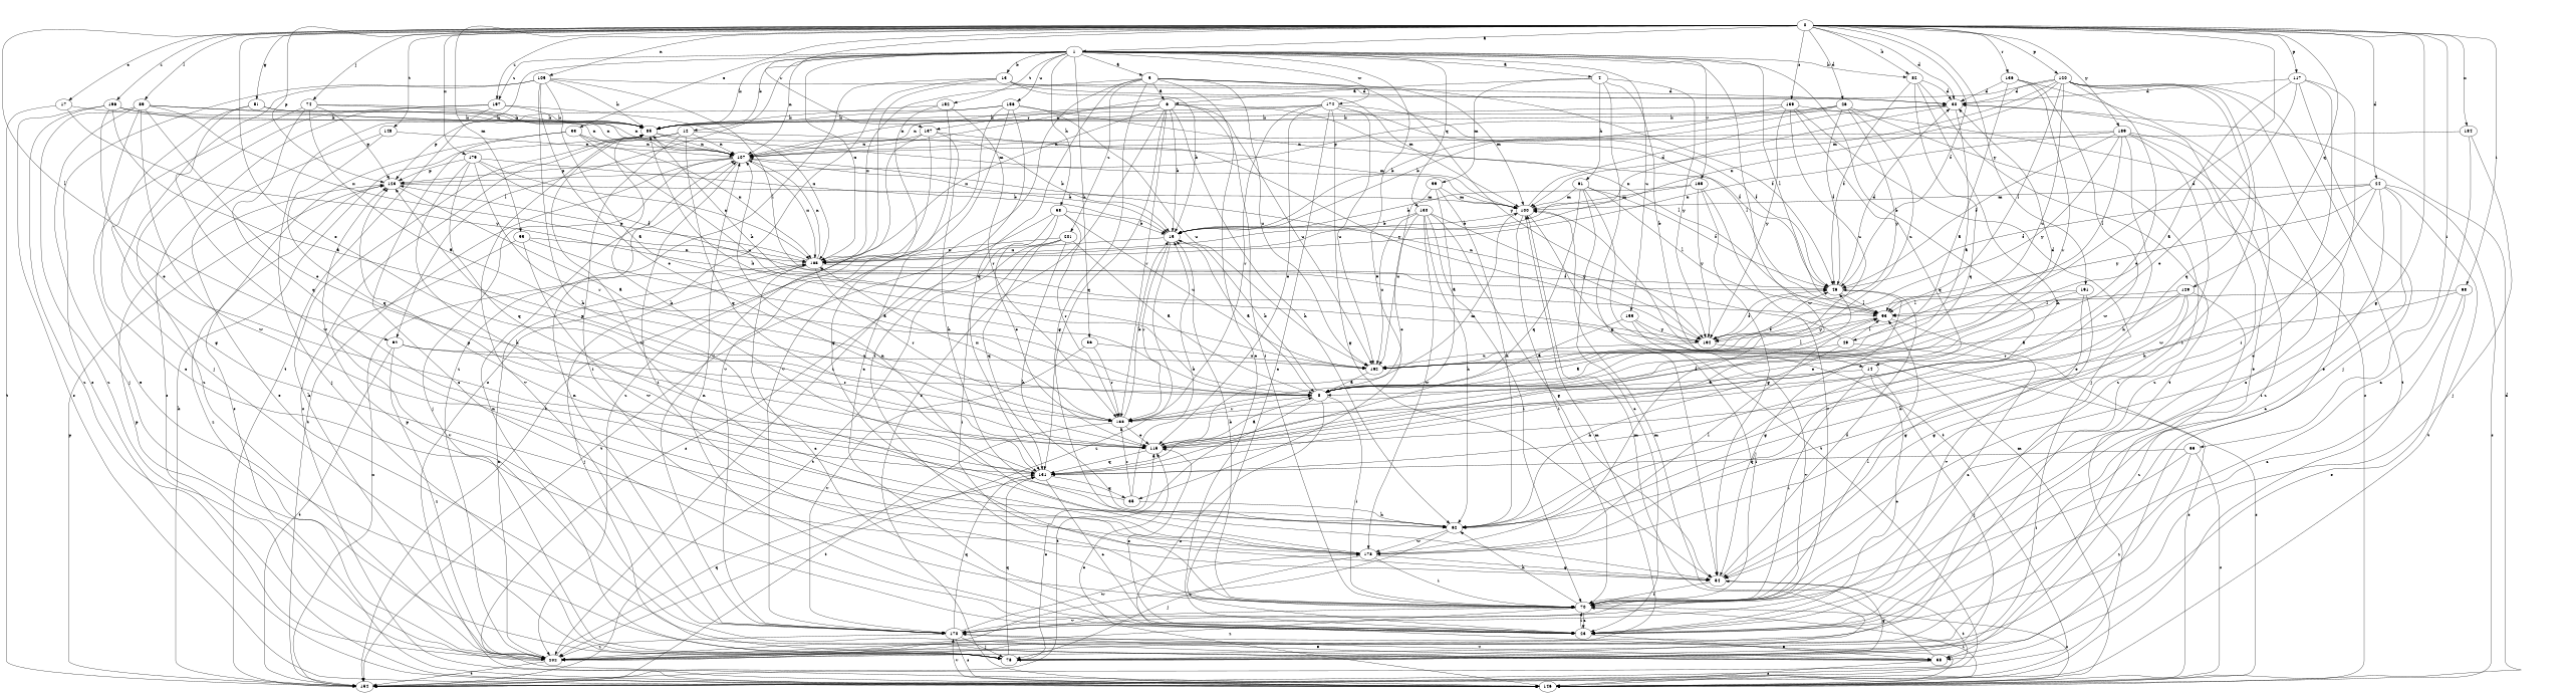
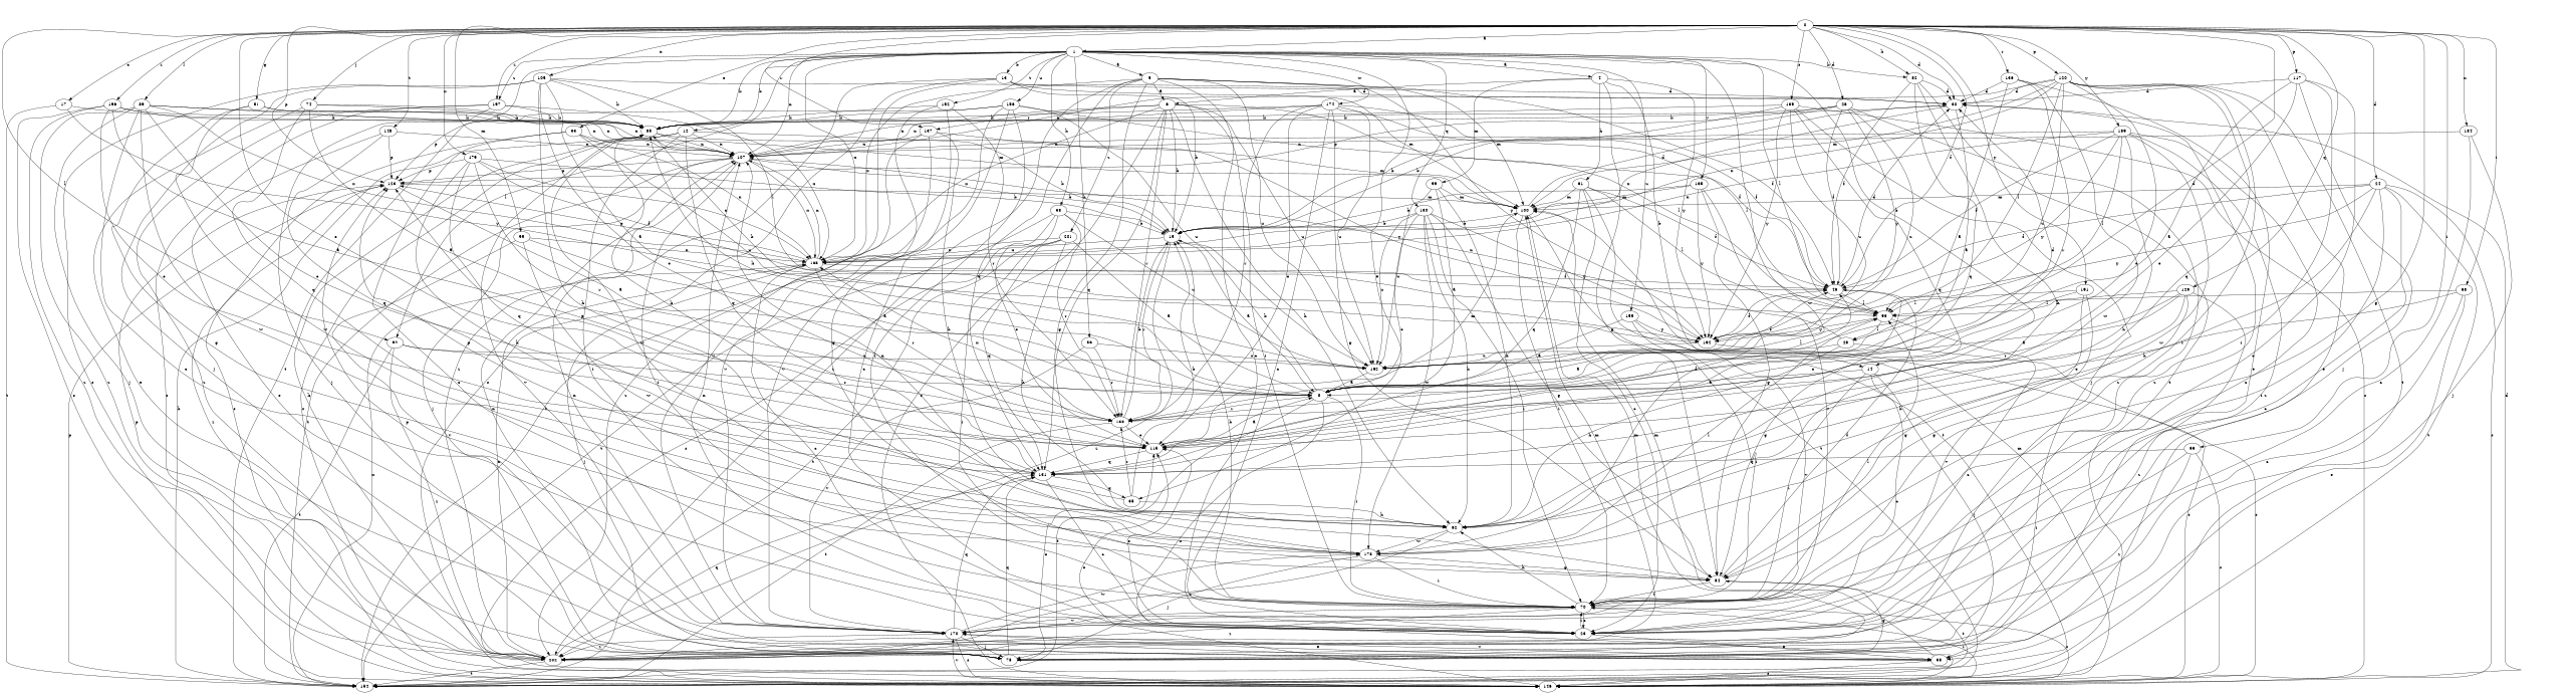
  strict digraph {
    0
    1
    17
    24
    26
    29
    30
    33
    46
    51
    54
    66
    68
    74
    82
    89
    92
    95
    105
    115
    117
    120
    123
    129
    136
    137
    139
    148
    179
    184
    189
    191
    196
    197
    4
    5
    12
    13
    14
    35
    56
    58
    85
    93
    107
    130
    152
    154
    155
    156
    165
    174
    178
    185
    194
    23
    100
    62
    70
    146
    162
    202
    15
    8
    131
    38
    78
    138
    170
    6
    61
    99
    201
    0 -> 1 [label=a]
    0 -> 17 [label=c]
    0 -> 24 [label=d]
    0 -> 26 [label=d]
    0 -> 29 [label=d]
    0 -> 30 [label=d]
    0 -> 33 [label=e]
    0 -> 46 [label=f]
    0 -> 51 [label=g]
    0 -> 54 [label=g]
    0 -> 66 [label=i]
    0 -> 68 [label=i]
    0 -> 74 [label=j]
    0 -> 82 [label=k]
    0 -> 89 [label=l]
    0 -> 92 [label=l]
    0 -> 95 [label=m]
    0 -> 105 [label=n]
    0 -> 115 [label=o]
    0 -> 117 [label=p]
    0 -> 120 [label=p]
    0 -> 123 [label=p]
    0 -> 129 [label=q]
    0 -> 136 [label=r]
    0 -> 137 [label=r]
    0 -> 139 [label=s]
    0 -> 148 [label=t]
    0 -> 179 [label=x]
    0 -> 184 [label=x]
    0 -> 189 [label=y]
    0 -> 191 [label=y]
    0 -> 196 [label=z]
    0 -> 197 [label=z]
    1 -> 82 [label=k]
    1 -> 92 [label=l]
    1 -> 197 [label=z]
    1 -> 4 [label=a]
    1 -> 5 [label=a]
    1 -> 12 [label=b]
    1 -> 13 [label=b]
    1 -> 14 [label=b]
    1 -> 35 [label=e]
    1 -> 56 [label=h]
    1 -> 58 [label=h]
    1 -> 85 [label=k]
    1 -> 93 [label=l]
    1 -> 107 [label=n]
    1 -> 130 [label=q]
    1 -> 152 [label=t]
    1 -> 154 [label=t]
    1 -> 155 [label=u]
    1 -> 156 [label=u]
    1 -> 165 [label=v]
    1 -> 174 [label=w]
    1 -> 178 [label=w]
    1 -> 185 [label=x]
    17 -> 85 [label=k]
    17 -> 154 [label=t]
    17 -> 194 [label=y]
    24 -> 46 [label=f]
    24 -> 154 [label=t]
    24 -> 194 [label=y]
    24 -> 23 [label=c]
    24 -> 100 [label=m]
    24 -> 62 [label=h]
    24 -> 70 [label=i]
    24 -> 146 [label=s]
    26 -> 46 [label=f]
    26 -> 123 [label=p]
    26 -> 85 [label=k]
    26 -> 194 [label=y]
    26 -> 162 [label=u]
    26 -> 202 [label=z]
    26 -> 15 [label=b]
-   29 -> 93 [label=l]
+   93 -> 29 [label=l]
    29 -> 107 [label=n]
    29 -> 62 [label=h]
    29 -> 146 [label=s]
    29 -> 8 [label=a]
    30 -> 85 [label=k]
    30 -> 185 [label=x]
    30 -> 202 [label=z]
    30 -> 8 [label=a]
    33 -> 107 [label=n]
    33 -> 185 [label=x]
    33 -> 23 [label=c]
    33 -> 146 [label=s]
    33 -> 162 [label=u]
    46 -> 30 [label=d]
    46 -> 54 [label=g]
    46 -> 93 [label=l]
    51 -> 54 [label=g]
    51 -> 85 [label=k]
    51 -> 107 [label=n]
    51 -> 178 [label=w]
    54 -> 46 [label=f]
    54 -> 154 [label=t]
    54 -> 70 [label=i]
    66 -> 70 [label=i]
    66 -> 146 [label=s]
    66 -> 202 [label=z]
    66 -> 131 [label=q]
    68 -> 115 [label=o]
    68 -> 93 [label=l]
    68 -> 23 [label=c]
    68 -> 38 [label=e]
-   74 -> 123 [label=p]
+   148 -> 123 [label=p]
    74 -> 85 [label=k]
    74 -> 107 [label=n]
    74 -> 8 [label=a]
    74 -> 131 [label=q]
    74 -> 38 [label=e]
    82 -> 30 [label=d]
    82 -> 46 [label=f]
    82 -> 154 [label=t]
    82 -> 62 [label=h]
    82 -> 131 [label=q]
    89 -> 115 [label=o]
    89 -> 85 [label=k]
    89 -> 107 [label=n]
    89 -> 178 [label=w]
    89 -> 185 [label=x]
    89 -> 23 [label=c]
    89 -> 202 [label=z]
    89 -> 78 [label=j]
    92 -> 154 [label=t]
    92 -> 162 [label=u]
    92 -> 202 [label=z]
    92 -> 138 [label=r]
    95 -> 178 [label=w]
    95 -> 185 [label=x]
    95 -> 8 [label=a]
    95 -> 170 [label=v]
    105 -> 30 [label=d]
    105 -> 115 [label=o]
    105 -> 85 [label=k]
    105 -> 93 [label=l]
    105 -> 62 [label=h]
    105 -> 146 [label=s]
    105 -> 8 [label=a]
    105 -> 78 [label=j]
    115 -> 46 [label=f]
    115 -> 123 [label=p]
    115 -> 8 [label=a]
    115 -> 131 [label=q]
    117 -> 30 [label=d]
    117 -> 115 [label=o]
    117 -> 23 [label=c]
    117 -> 70 [label=i]
    117 -> 8 [label=a]
    117 -> 78 [label=j]
    120 -> 30 [label=d]
    120 -> 115 [label=o]
    120 -> 93 [label=l]
    120 -> 107 [label=n]
    120 -> 154 [label=t]
    120 -> 185 [label=x]
    120 -> 100 [label=m]
    120 -> 70 [label=i]
    120 -> 162 [label=u]
    120 -> 131 [label=q]
    120 -> 38 [label=e]
    123 -> 100 [label=m]
    123 -> 202 [label=z]
    123 -> 8 [label=a]
    129 -> 54 [label=g]
    129 -> 93 [label=l]
    129 -> 62 [label=h]
    129 -> 202 [label=z]
    129 -> 8 [label=a]
    129 -> 138 [label=r]
    136 -> 30 [label=d]
    136 -> 178 [label=w]
    136 -> 8 [label=a]
    136 -> 38 [label=e]
    136 -> 138 [label=r]
    137 -> 107 [label=n]
    137 -> 154 [label=t]
    137 -> 194 [label=y]
    137 -> 62 [label=h]
    137 -> 202 [label=z]
    139 -> 85 [label=k]
    139 -> 194 [label=y]
    139 -> 146 [label=s]
    139 -> 162 [label=u]
    139 -> 15 [label=b]
    139 -> 131 [label=q]
    139 -> 78 [label=j]
    148 -> 107 [label=n]
    148 -> 131 [label=q]
    148 -> 38 [label=e]
    179 -> 46 [label=f]
    179 -> 123 [label=p]
    179 -> 185 [label=x]
    179 -> 62 [label=h]
    179 -> 15 [label=b]
    179 -> 131 [label=q]
    179 -> 138 [label=r]
    184 -> 107 [label=n]
    184 -> 23 [label=c]
    184 -> 78 [label=j]
    189 -> 46 [label=f]
    189 -> 93 [label=l]
    189 -> 107 [label=n]
    189 -> 178 [label=w]
    189 -> 185 [label=x]
    189 -> 194 [label=y]
    189 -> 23 [label=c]
    189 -> 62 [label=h]
    189 -> 202 [label=z]
    191 -> 54 [label=g]
    191 -> 115 [label=o]
    191 -> 93 [label=l]
    191 -> 170 [label=v]
    196 -> 115 [label=o]
    196 -> 85 [label=k]
    196 -> 100 [label=m]
    196 -> 146 [label=s]
    196 -> 202 [label=z]
    196 -> 8 [label=a]
    197 -> 85 [label=k]
    197 -> 185 [label=x]
    197 -> 146 [label=s]
    197 -> 202 [label=z]
    197 -> 78 [label=j]
    4 -> 54 [label=g]
    4 -> 14 [label=b]
    4 -> 194 [label=y]
    4 -> 6 [label=a]
    4 -> 61 [label=h]
    4 -> 99 [label=m]
    5 -> 46 [label=f]
    5 -> 54 [label=g]
    5 -> 185 [label=x]
    5 -> 194 [label=y]
    5 -> 23 [label=c]
    5 -> 100 [label=m]
    5 -> 162 [label=u]
    5 -> 202 [label=z]
    5 -> 131 [label=q]
    5 -> 6 [label=a]
    5 -> 201 [label=z]
    12 -> 107 [label=n]
    12 -> 70 [label=i]
    12 -> 146 [label=s]
    12 -> 15 [label=b]
    12 -> 131 [label=q]
    12 -> 170 [label=v]
    13 -> 30 [label=d]
    13 -> 100 [label=m]
    13 -> 146 [label=s]
    13 -> 202 [label=z]
    13 -> 15 [label=b]
    13 -> 170 [label=v]
    14 -> 23 [label=c]
    14 -> 70 [label=i]
    14 -> 8 [label=a]
    14 -> 78 [label=j]
    35 -> 123 [label=p]
    35 -> 62 [label=h]
    35 -> 15 [label=b]
    35 -> 138 [label=r]
    56 -> 162 [label=u]
    56 -> 138 [label=r]
    56 -> 170 [label=v]
    58 -> 115 [label=o]
    58 -> 154 [label=t]
    58 -> 146 [label=s]
    58 -> 162 [label=u]
    58 -> 15 [label=b]
    58 -> 138 [label=r]
    85 -> 107 [label=n]
    85 -> 178 [label=w]
    85 -> 100 [label=m]
    93 -> 194 [label=y]
    93 -> 23 [label=c]
    107 -> 123 [label=p]
    107 -> 154 [label=t]
    107 -> 185 [label=x]
    107 -> 70 [label=i]
    107 -> 15 [label=b]
    107 -> 78 [label=j]
    130 -> 54 [label=g]
    130 -> 115 [label=o]
    130 -> 178 [label=w]
    130 -> 194 [label=y]
    130 -> 62 [label=h]
    130 -> 70 [label=i]
    130 -> 162 [label=u]
    130 -> 15 [label=b]
    152 -> 54 [label=g]
    152 -> 85 [label=k]
    152 -> 138 [label=r]
    152 -> 170 [label=v]
    154 -> 123 [label=p]
    154 -> 85 [label=k]
    154 -> 185 [label=x]
    155 -> 194 [label=y]
    155 -> 70 [label=i]
    155 -> 8 [label=a]
    155 -> 170 [label=v]
    156 -> 46 [label=f]
    156 -> 123 [label=p]
    156 -> 85 [label=k]
    156 -> 23 [label=c]
    156 -> 70 [label=i]
    156 -> 162 [label=u]
    156 -> 170 [label=v]
    165 -> 54 [label=g]
    165 -> 194 [label=y]
    165 -> 100 [label=m]
    165 -> 15 [label=b]
    165 -> 170 [label=v]
    174 -> 46 [label=f]
    174 -> 54 [label=g]
    174 -> 115 [label=o]
    174 -> 85 [label=k]
    174 -> 93 [label=l]
    174 -> 107 [label=n]
    174 -> 23 [label=c]
    174 -> 162 [label=u]
    174 -> 138 [label=r]
    178 -> 54 [label=g]
    178 -> 93 [label=l]
    178 -> 107 [label=n]
    178 -> 70 [label=i]
    178 -> 78 [label=j]
    185 -> 46 [label=f]
    185 -> 123 [label=p]
    185 -> 107 [label=n]
    185 -> 23 [label=c]
    185 -> 78 [label=j]
    185 -> 138 [label=r]
    194 -> 46 [label=f]
    194 -> 85 [label=k]
    194 -> 146 [label=s]
    194 -> 162 [label=u]
    23 -> 115 [label=o]
    23 -> 107 [label=n]
    23 -> 70 [label=i]
    23 -> 38 [label=e]
    100 -> 30 [label=d]
    100 -> 154 [label=t]
    100 -> 70 [label=i]
    100 -> 15 [label=b]
    62 -> 178 [label=w]
    62 -> 202 [label=z]
    70 -> 93 [label=l]
    70 -> 23 [label=c]
    70 -> 62 [label=h]
    70 -> 146 [label=s]
    70 -> 202 [label=z]
    70 -> 15 [label=b]
    70 -> 170 [label=v]
    146 -> 30 [label=d]
    146 -> 115 [label=o]
    146 -> 100 [label=m]
    146 -> 70 [label=i]
    146 -> 170 [label=v]
    162 -> 46 [label=f]
    162 -> 93 [label=l]
    162 -> 8 [label=a]
    202 -> 123 [label=p]
    202 -> 85 [label=k]
    202 -> 154 [label=t]
    202 -> 185 [label=x]
    202 -> 100 [label=m]
    202 -> 131 [label=q]
    15 -> 185 [label=x]
    15 -> 202 [label=z]
    15 -> 8 [label=a]
    15 -> 138 [label=r]
    8 -> 30 [label=d]
    8 -> 85 [label=k]
    8 -> 154 [label=t]
    8 -> 70 [label=i]
    8 -> 146 [label=s]
    8 -> 15 [label=b]
    8 -> 138 [label=r]
    131 -> 35 [label=q]
    131 -> 85 [label=k]
    131 -> 23 [label=c]
    38 -> 123 [label=p]
    38 -> 100 [label=m]
    38 -> 146 [label=s]
    38 -> 170 [label=v]
    78 -> 54 [label=g]
    78 -> 115 [label=o]
    78 -> 107 [label=n]
    78 -> 100 [label=m]
    78 -> 131 [label=q]
    138 -> 115 [label=o]
    138 -> 154 [label=t]
    138 -> 185 [label=x]
    138 -> 100 [label=m]
    138 -> 15 [label=b]
    170 -> 107 [label=n]
    170 -> 178 [label=w]
    170 -> 146 [label=s]
    170 -> 202 [label=z]
    170 -> 131 [label=q]
    170 -> 38 [label=e]
    170 -> 78 [label=j]
    6 -> 137 [label=r]
    6 -> 93 [label=l]
    6 -> 107 [label=n]
    6 -> 185 [label=x]
    6 -> 62 [label=h]
    6 -> 70 [label=i]
    6 -> 146 [label=s]
    6 -> 162 [label=u]
    6 -> 15 [label=b]
    6 -> 131 [label=q]
    6 -> 138 [label=r]
    61 -> 46 [label=f]
    61 -> 93 [label=l]
    61 -> 154 [label=t]
    61 -> 23 [label=c]
    61 -> 100 [label=m]
    61 -> 131 [label=q]
    99 -> 100 [label=m]
    99 -> 62 [label=h]
    99 -> 162 [label=u]
    99 -> 8 [label=a]
    201 -> 154 [label=t]
    201 -> 185 [label=x]
    201 -> 62 [label=h]
    201 -> 70 [label=i]
    201 -> 8 [label=a]
    201 -> 131 [label=q]
  }
